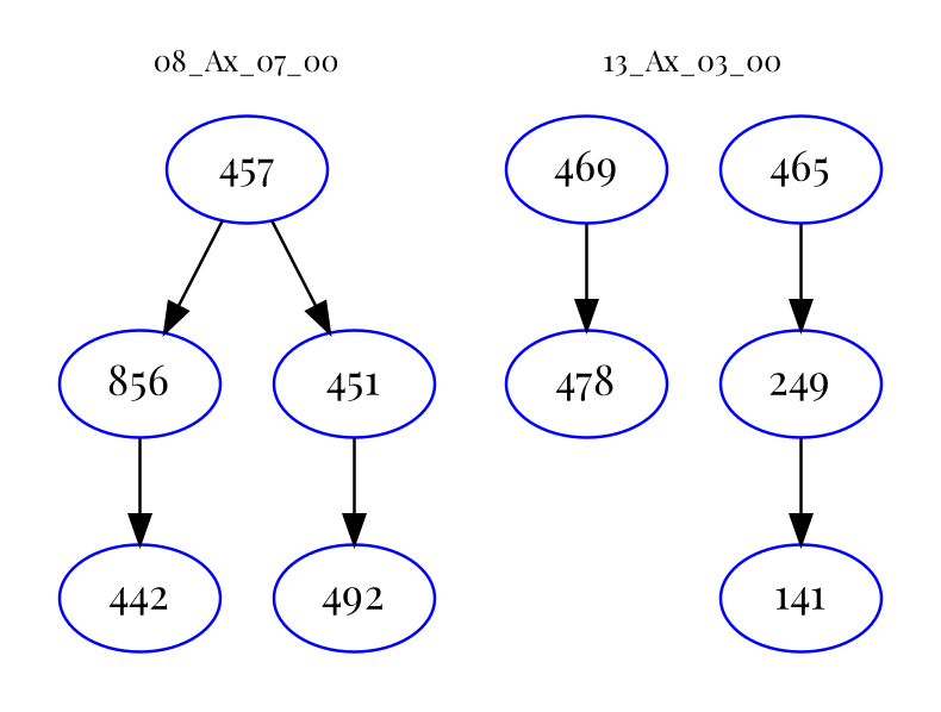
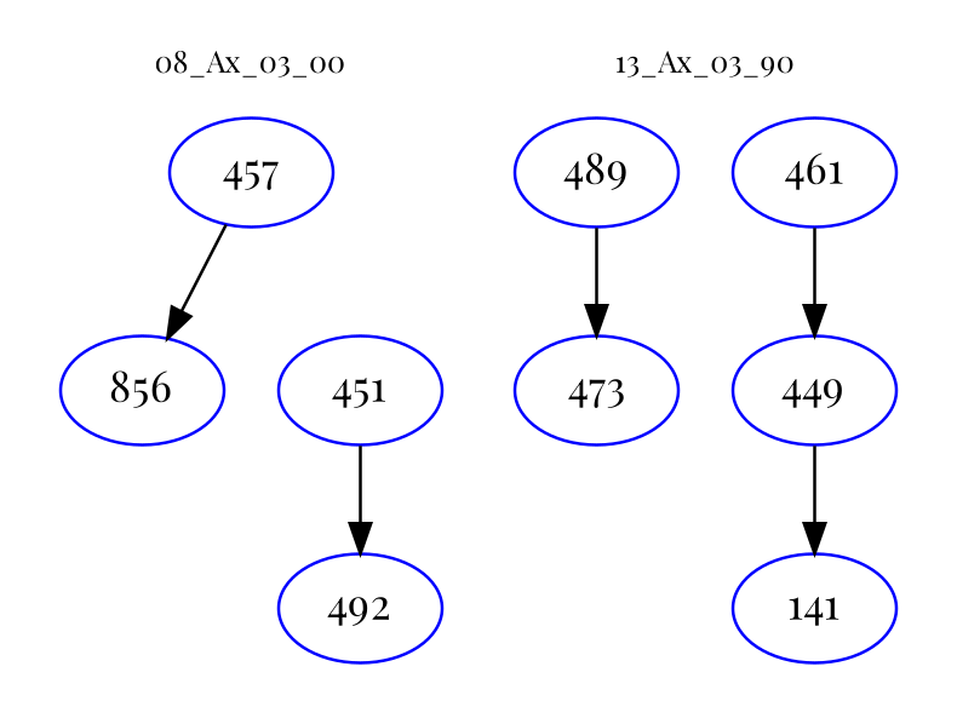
  digraph {
    fontname="Playfair Display"
    node [color=blue fontname="Playfair Display"]
    edge [color=black fontname="Playfair Display"]
    n1 [label=457]
    n2 [label=856]
    n3 [label=451]
-   n4 [label=442]
    n5 [label=492]
-   n6 [label=465]
-   n7 [label=249]
-   n8 [label=469]
+   n6 [label=461]
+   n7 [label=449]
+   n8 [label=489]
    n9 [label=141]
-   n10 [label=478]
+   n10 [label=473]
    subgraph cluster_1 {
      color=white
      fontsize=10
-     label="08_Ax_07_00"
+     label="08_Ax_03_00"
      n1
      n2
      n3
-     n4
      n5
    }
    subgraph cluster_2 {
      color=white
      fontsize=10
-     label="13_Ax_03_00"
+     label="13_Ax_03_90"
      n6
      n7
      n8
      n9
      n10
    }
    n1 -> n2
-   n1 -> n3
-   n2 -> n4
    n3 -> n5
    n6 -> n7
    n7 -> n9
    n8 -> n10
  }
